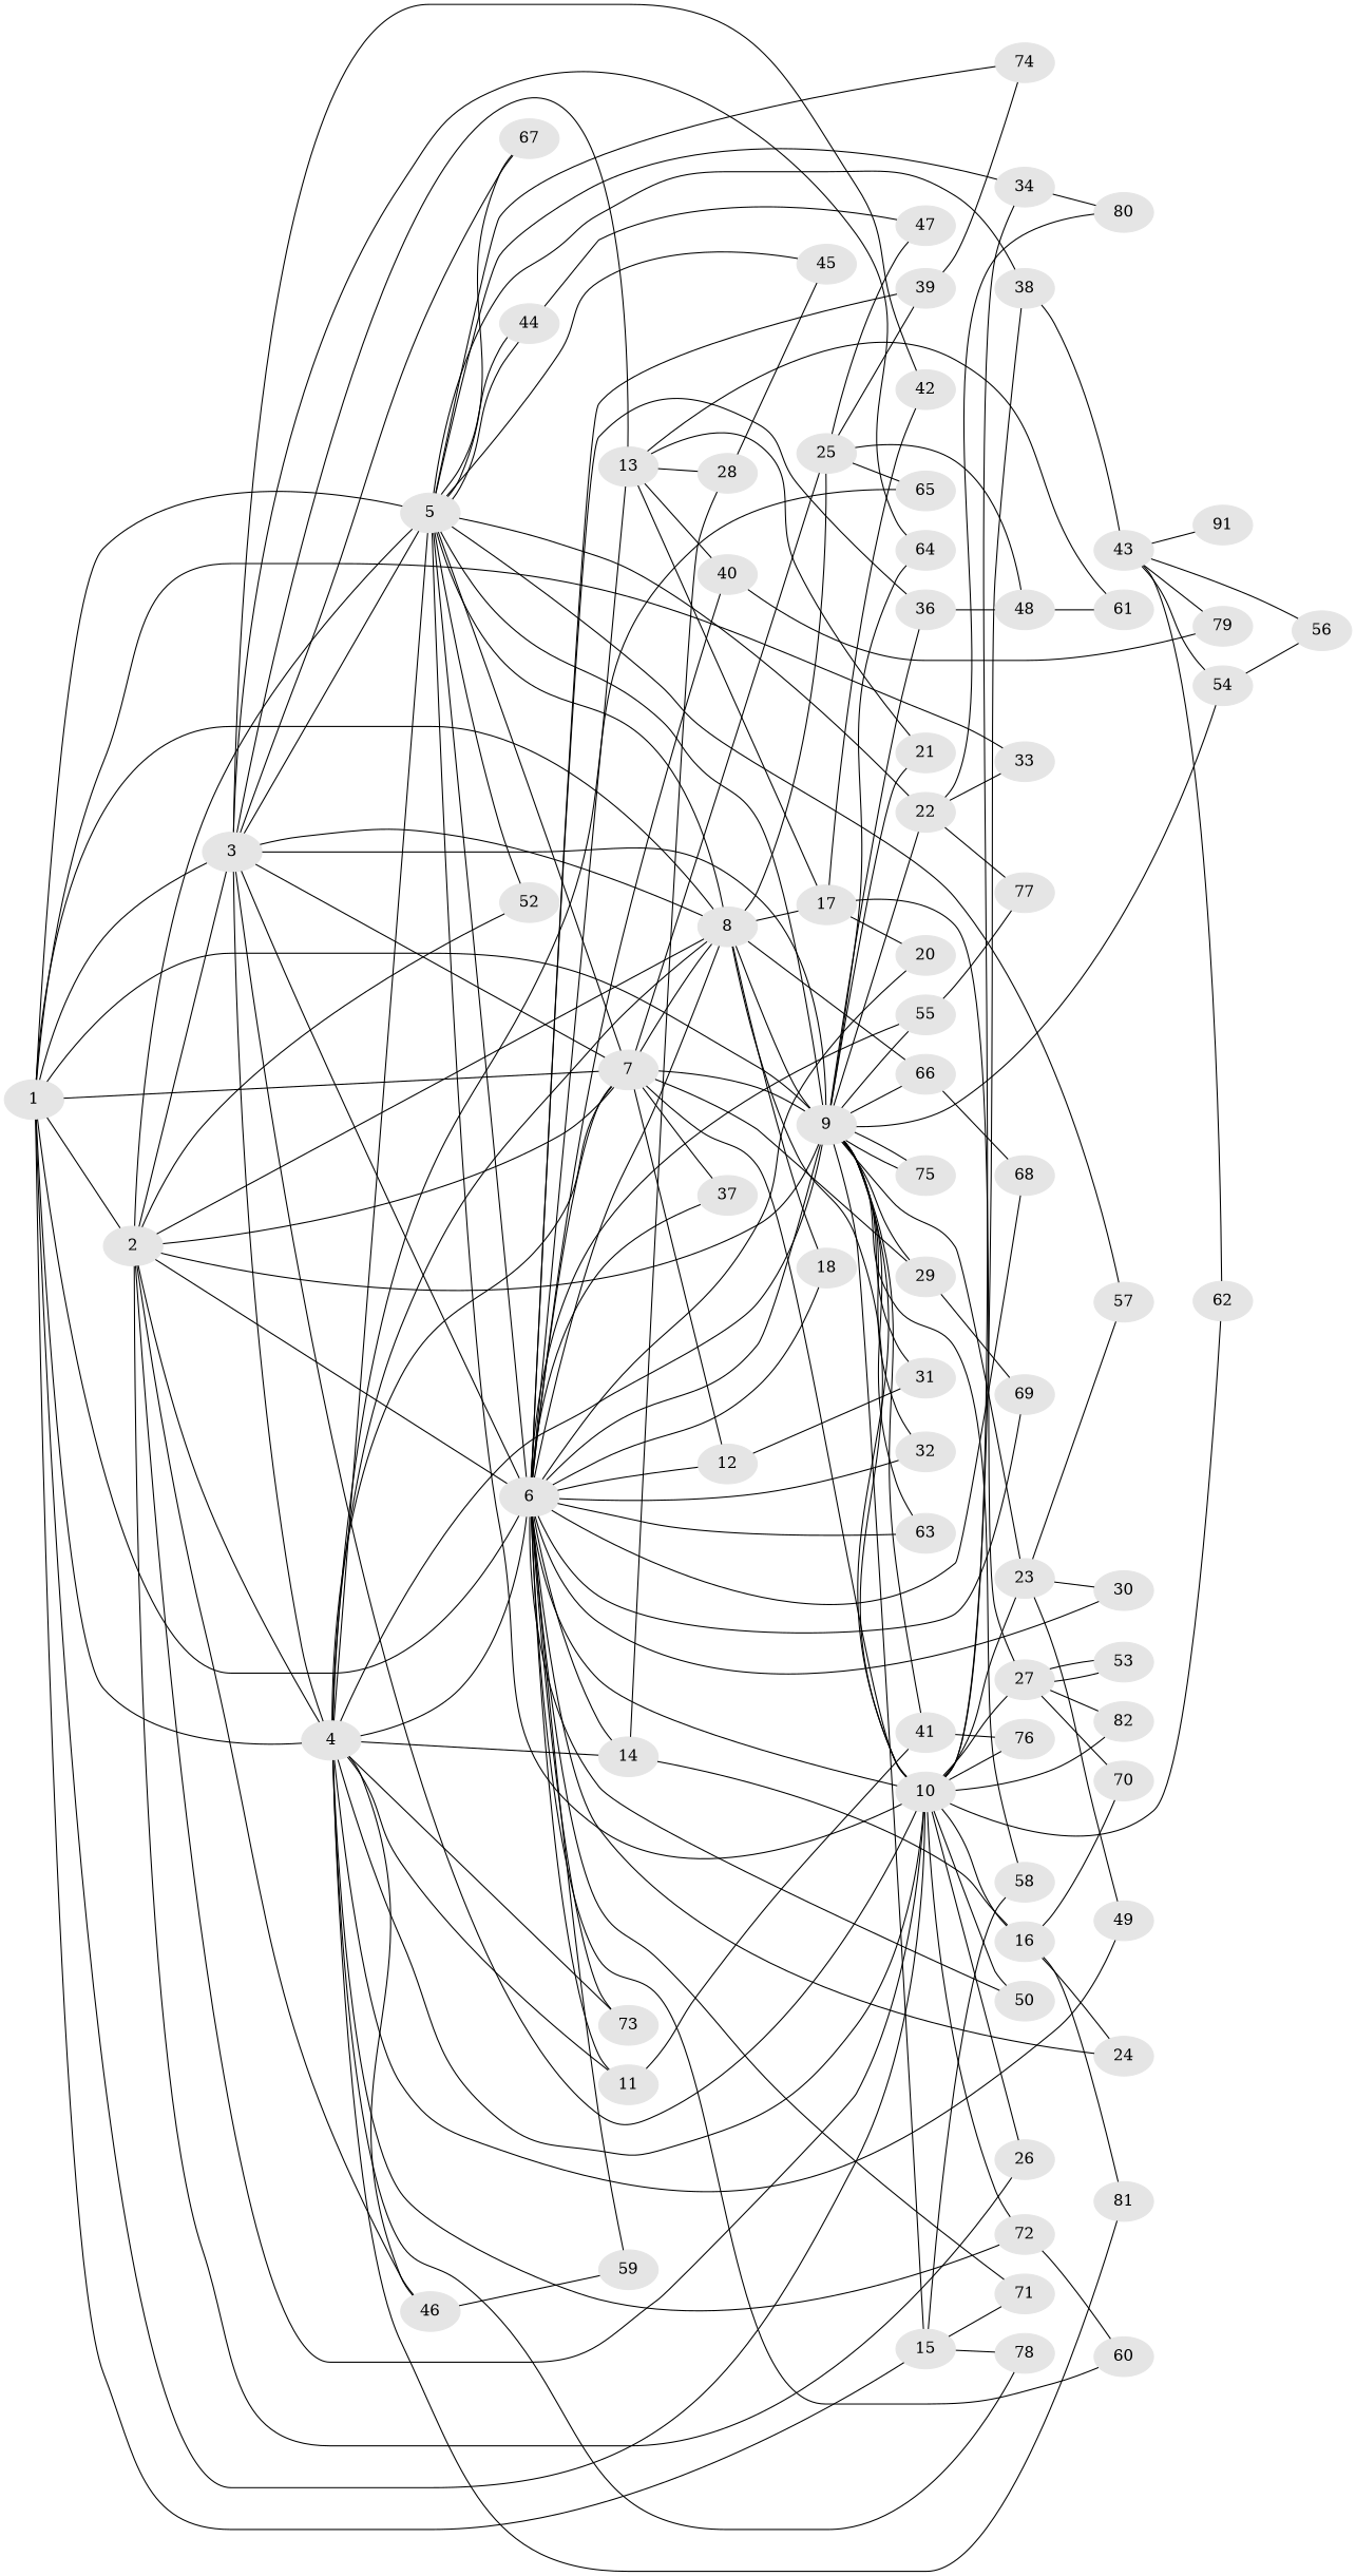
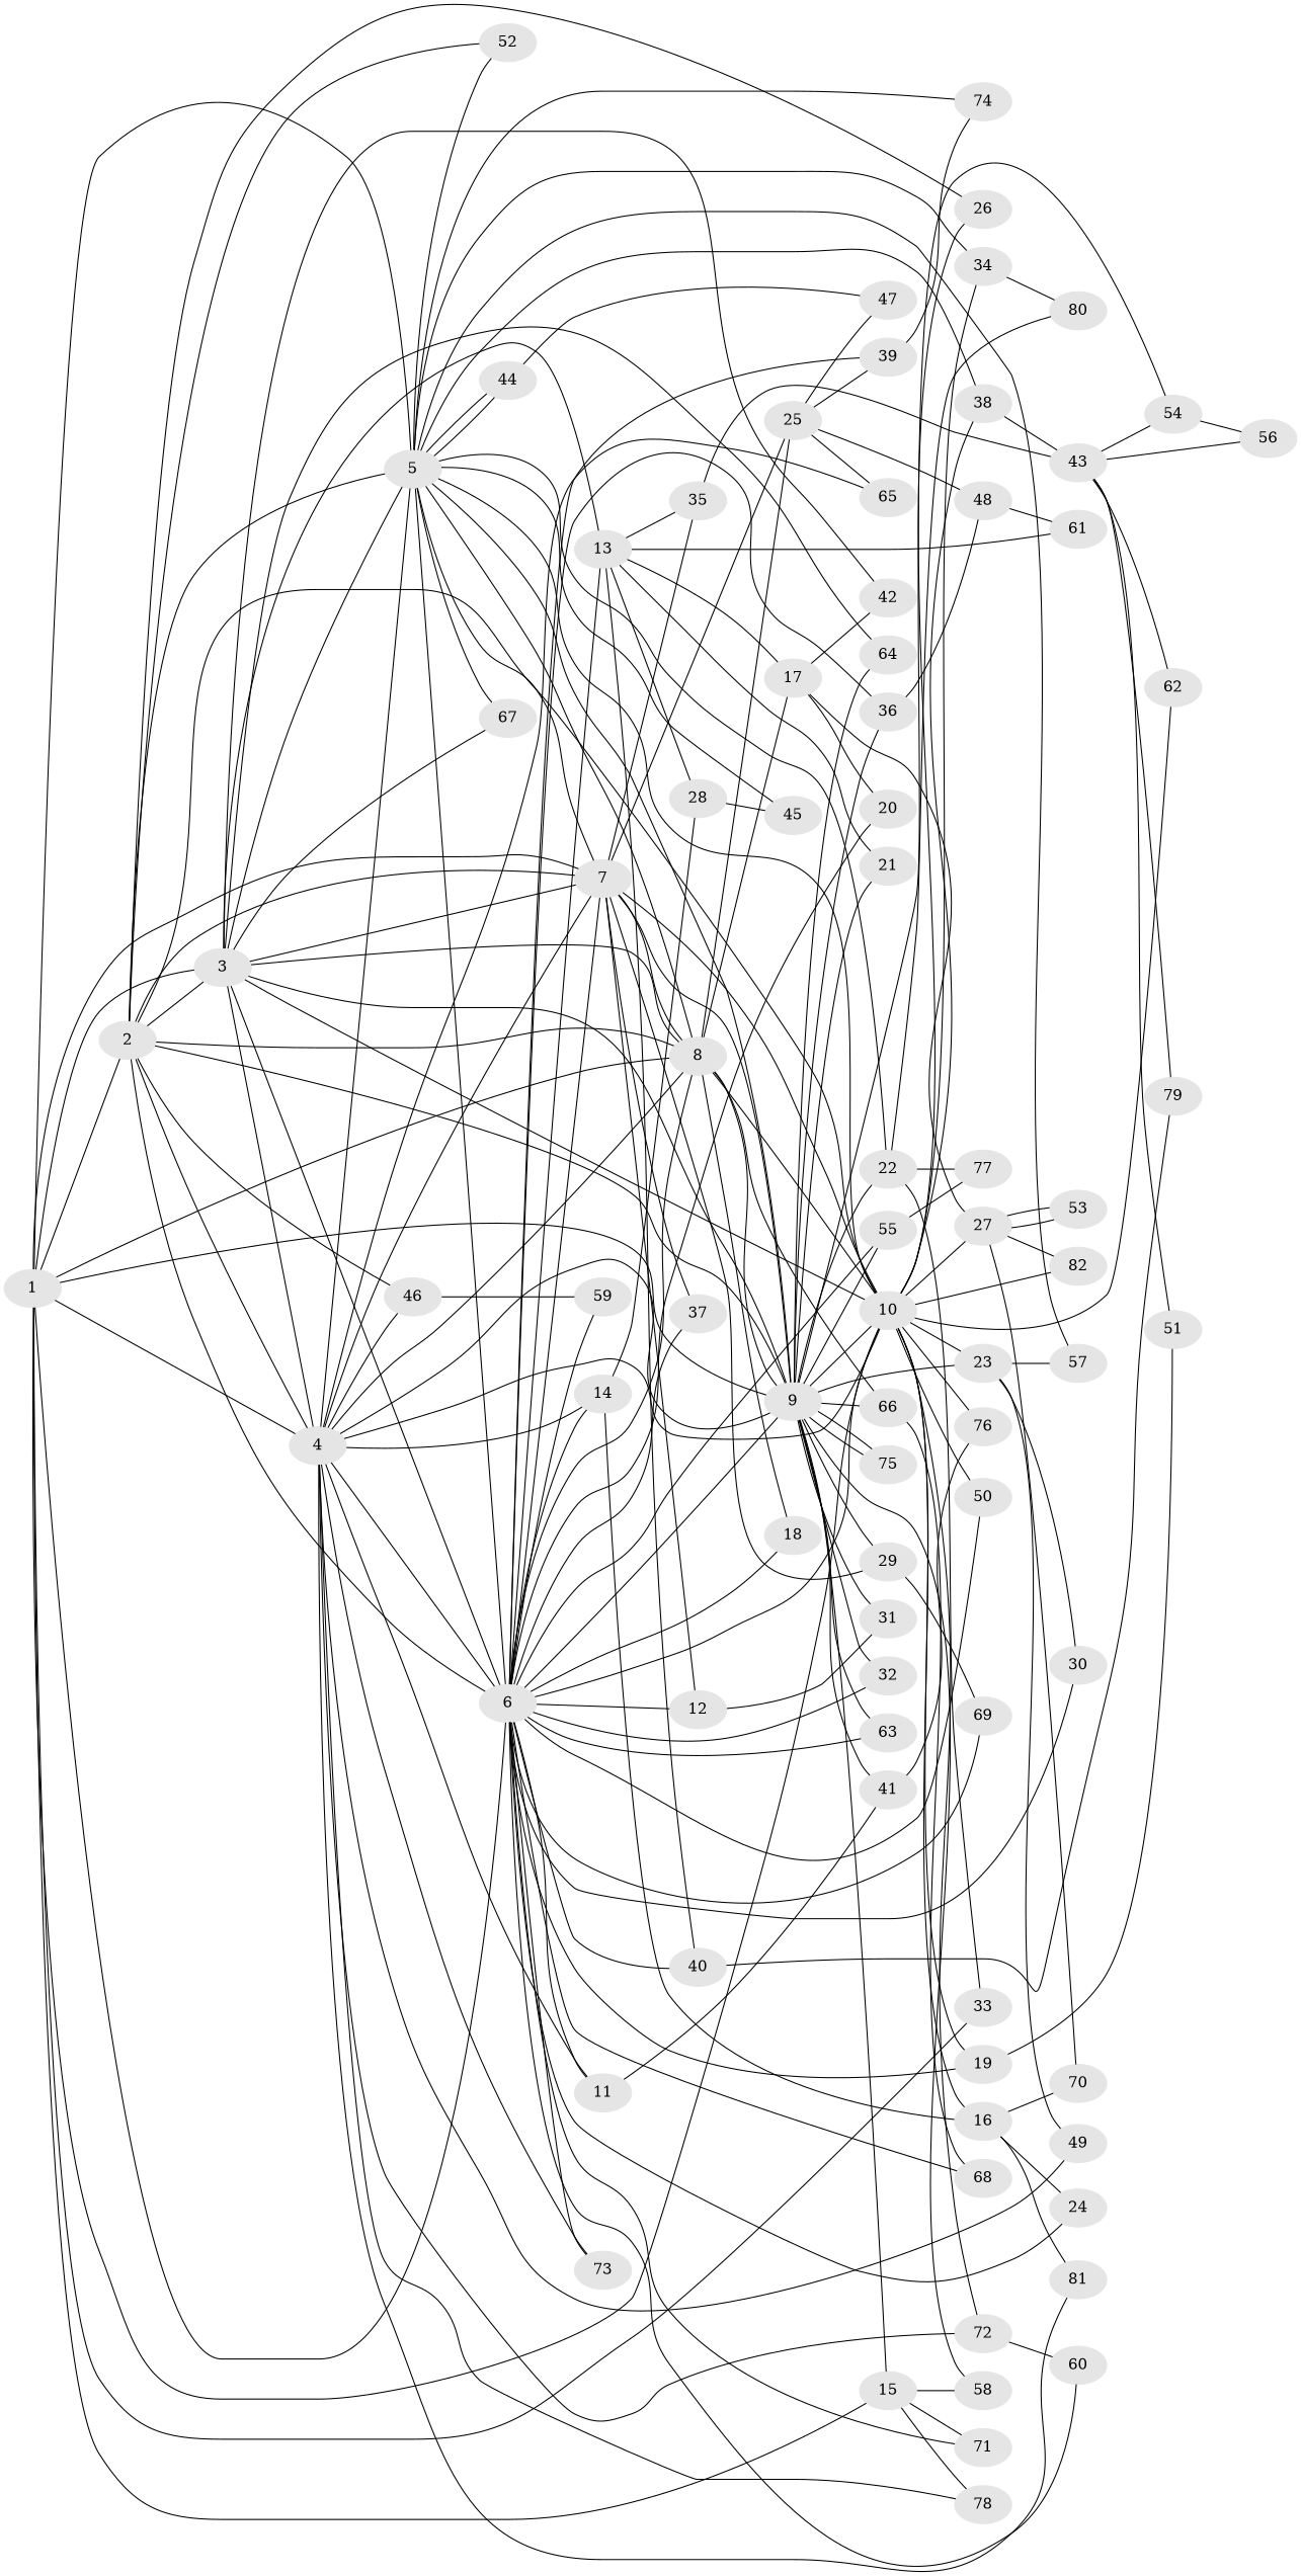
  graph {
    rankdir=LR
    node [color=gray90 style=filled]
    1
    2
    3
    4
    5
    6
    7
    8
    9
    10
    15
    33
    26
    46
    52
    13
    42
    64
    67
    11
    14
    49
    65
    72
    73
    78
    81
    22
    34
    38
    44
    45
    57
    74
    12
    18
+   19
    20
    24
    30
    32
    36
    37
    39
    40
    50
    55
    59
    60
    63
    68
    69
    71
    25
    29
+   35
    17
    66
    21
    23
    31
    41
    54
    58
    75
    16
    27
    62
    76
    82
    28
    61
    77
    80
    43
    47
-   51 [label=91]
+   51
    48
    79
    56
    70
    53
    1 -- 2
    1 -- 3
    1 -- 4
    1 -- 5
    1 -- 6
    1 -- 7
    1 -- 8
    1 -- 9
    1 -- 10
    1 -- 15
    1 -- 33
    2 -- 3
    2 -- 4
    2 -- 5
    2 -- 6
    2 -- 7
    2 -- 8
    2 -- 9
    2 -- 10
    2 -- 26
    2 -- 46
    2 -- 52
    3 -- 4
    3 -- 5
    3 -- 6
    3 -- 7
    3 -- 8
    3 -- 9
    3 -- 10
    3 -- 13
    3 -- 42
    3 -- 64
    3 -- 67
    4 -- 5
    4 -- 6
    4 -- 7
    4 -- 8
    4 -- 9
    4 -- 10
    4 -- 46
    4 -- 11
    4 -- 14
    4 -- 49
    4 -- 65
    4 -- 72
    4 -- 73
    4 -- 78
    4 -- 81
    5 -- 6
    5 -- 7
    5 -- 8
    5 -- 9
    5 -- 10
    5 -- 52
    5 -- 67
    5 -- 22
    5 -- 34
    5 -- 38
    5 -- 44
    5 -- 44
    5 -- 45
    5 -- 57
    5 -- 74
    6 -- 7
    6 -- 8
    6 -- 9
    6 -- 10
    6 -- 13
    6 -- 11
    6 -- 14
    6 -- 73
    6 -- 12
    6 -- 18
+   6 -- 19
    6 -- 20
    6 -- 24
    6 -- 30
    6 -- 32
    6 -- 36
    6 -- 37
    6 -- 39
    6 -- 40
    6 -- 50
    6 -- 55
    6 -- 59
    6 -- 60
    6 -- 63
    6 -- 68
    6 -- 69
    6 -- 71
    7 -- 8
    7 -- 9
    7 -- 10
    7 -- 12
    7 -- 37
    7 -- 25
    7 -- 29
+   7 -- 35
    8 -- 9
    8 -- 10
    8 -- 18
    8 -- 25
    8 -- 17
    8 -- 66
    9 -- 10
    9 -- 15
    9 -- 64
    9 -- 22
    9 -- 32
    9 -- 36
    9 -- 55
    9 -- 63
    9 -- 29
    9 -- 66
    9 -- 21
    9 -- 23
    9 -- 31
    9 -- 41
    9 -- 54
    9 -- 58
    9 -- 75
    9 -- 75
    10 -- 26
    10 -- 72
    10 -- 34
    10 -- 38
+   10 -- 19
    10 -- 50
    10 -- 23
    10 -- 16
    10 -- 27
    10 -- 62
    10 -- 76
    10 -- 82
    15 -- 78
    15 -- 71
    15 -- 58
    46 -- 59
    13 -- 40
+   13 -- 35
    13 -- 17
    13 -- 21
    13 -- 28
    13 -- 61
    11 -- 41
    14 -- 16
    14 -- 28
    72 -- 60
    22 -- 33
    22 -- 77
    22 -- 80
    34 -- 80
    38 -- 43
    44 -- 47
    12 -- 31
+   19 -- 51
    36 -- 48
    39 -- 74
    40 -- 79
    55 -- 77
    25 -- 65
    25 -- 39
    25 -- 47
    25 -- 48
    29 -- 69
+   35 -- 43
    17 -- 42
    17 -- 20
    17 -- 27
    66 -- 68
    23 -- 49
    23 -- 57
    23 -- 30
    41 -- 76
    54 -- 56
    16 -- 81
    16 -- 24
    16 -- 70
    27 -- 82
    27 -- 70
    27 -- 53
    27 -- 53
    28 -- 45
    43 -- 54
    43 -- 62
    43 -- 51
    43 -- 79
    43 -- 56
    48 -- 61
  }
